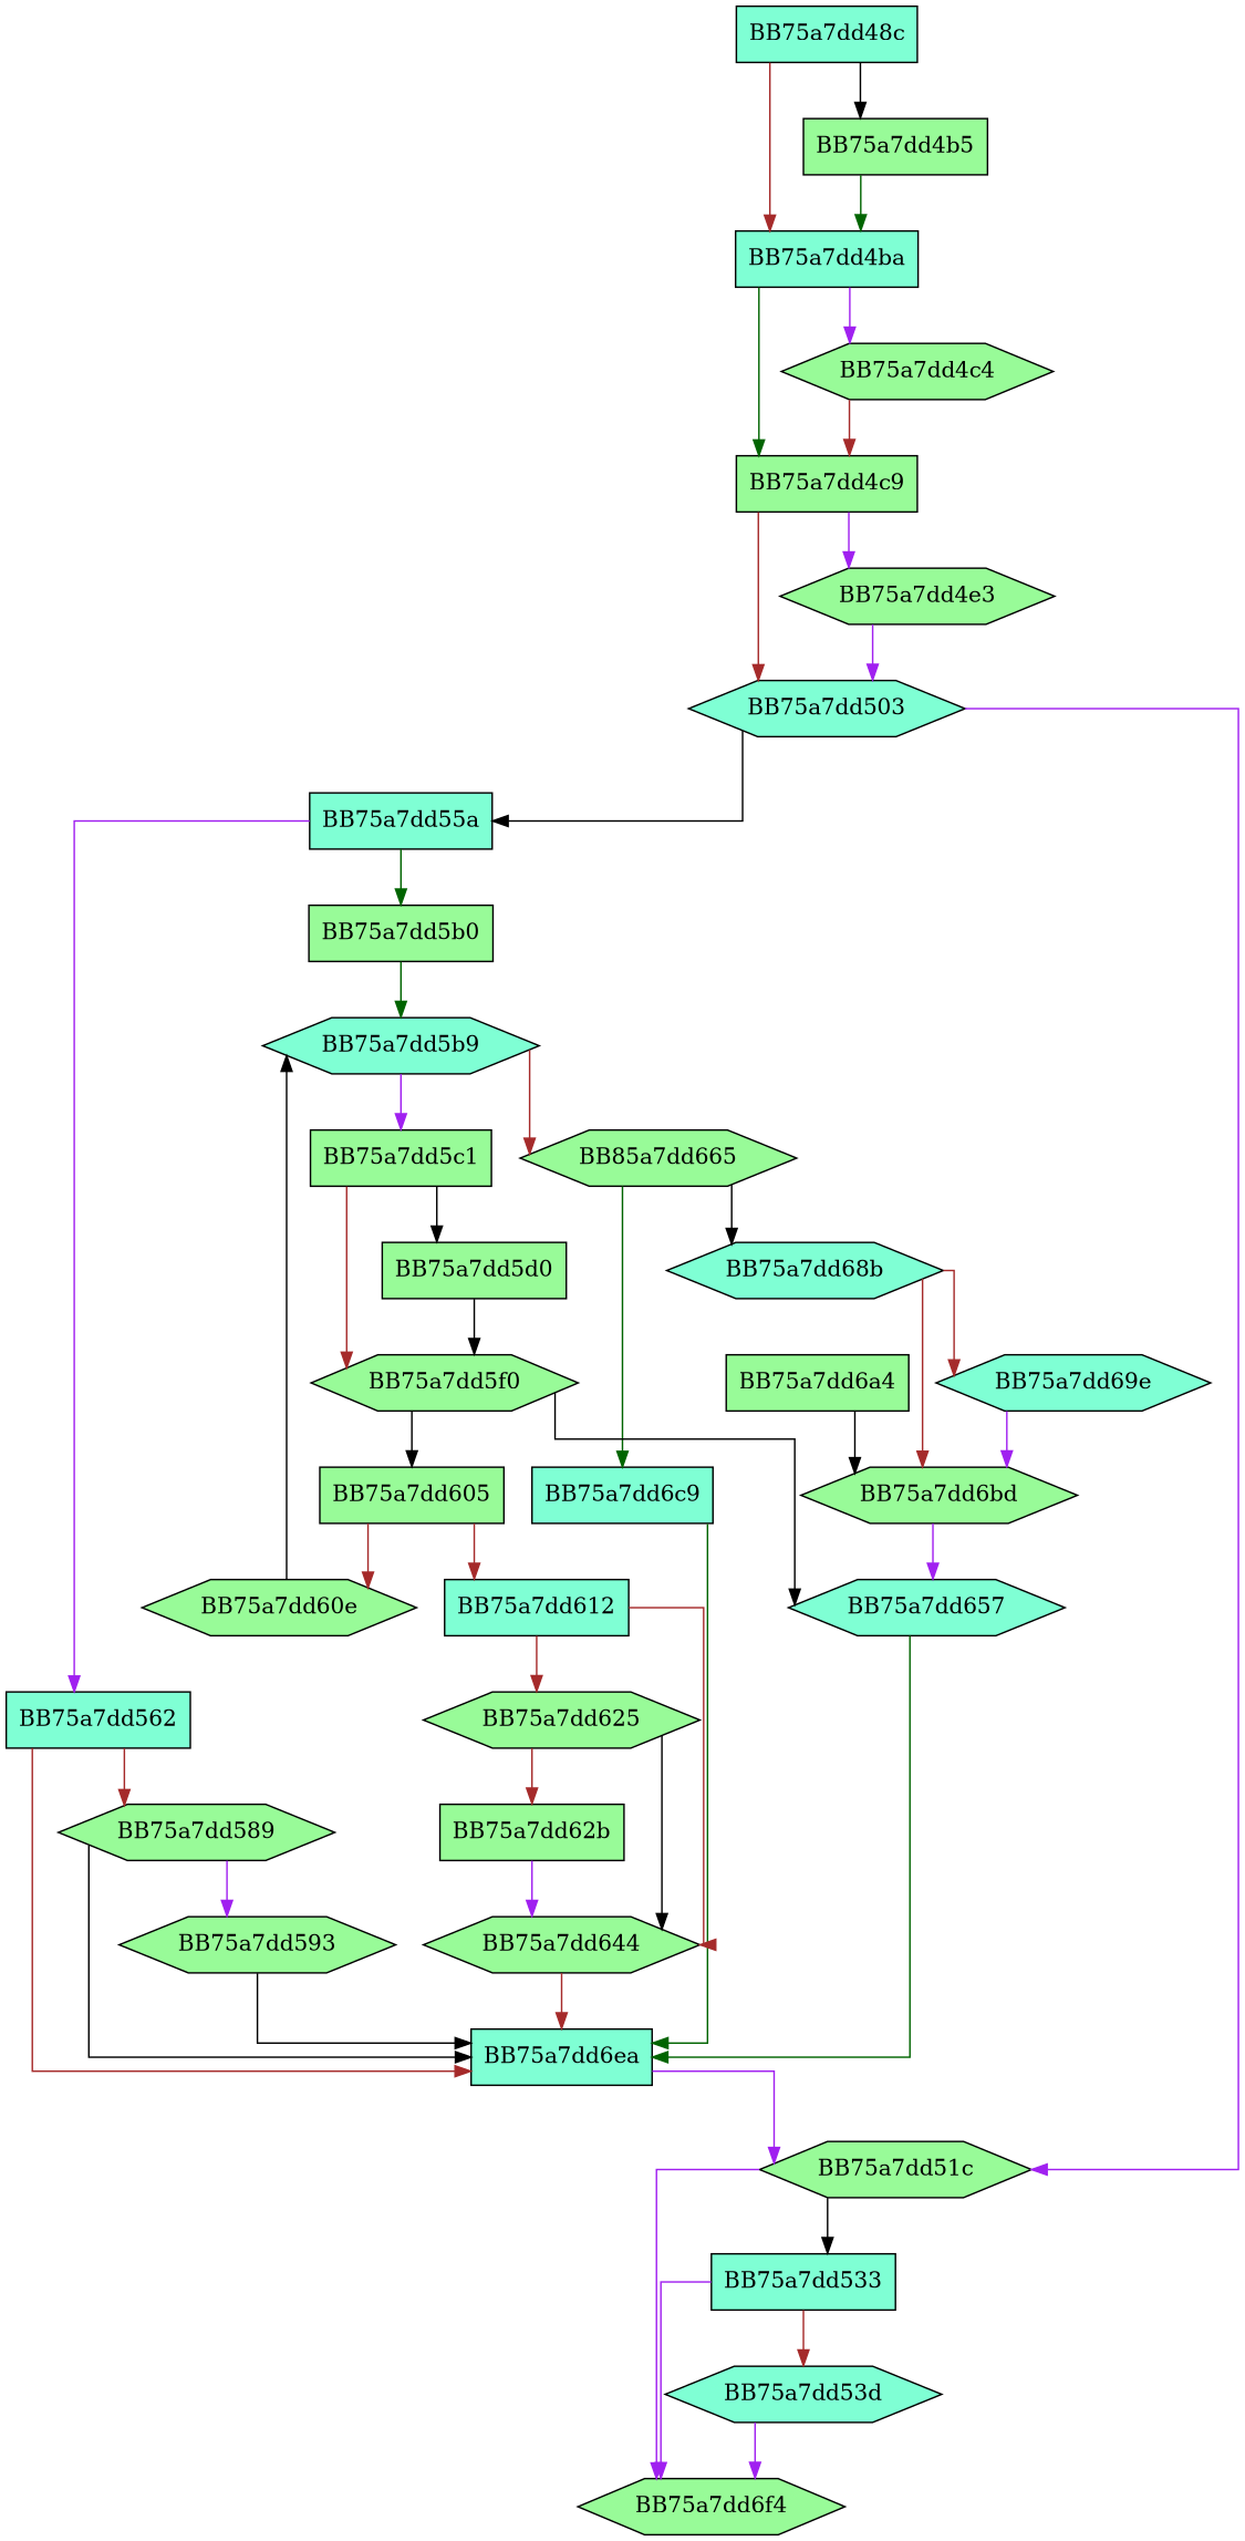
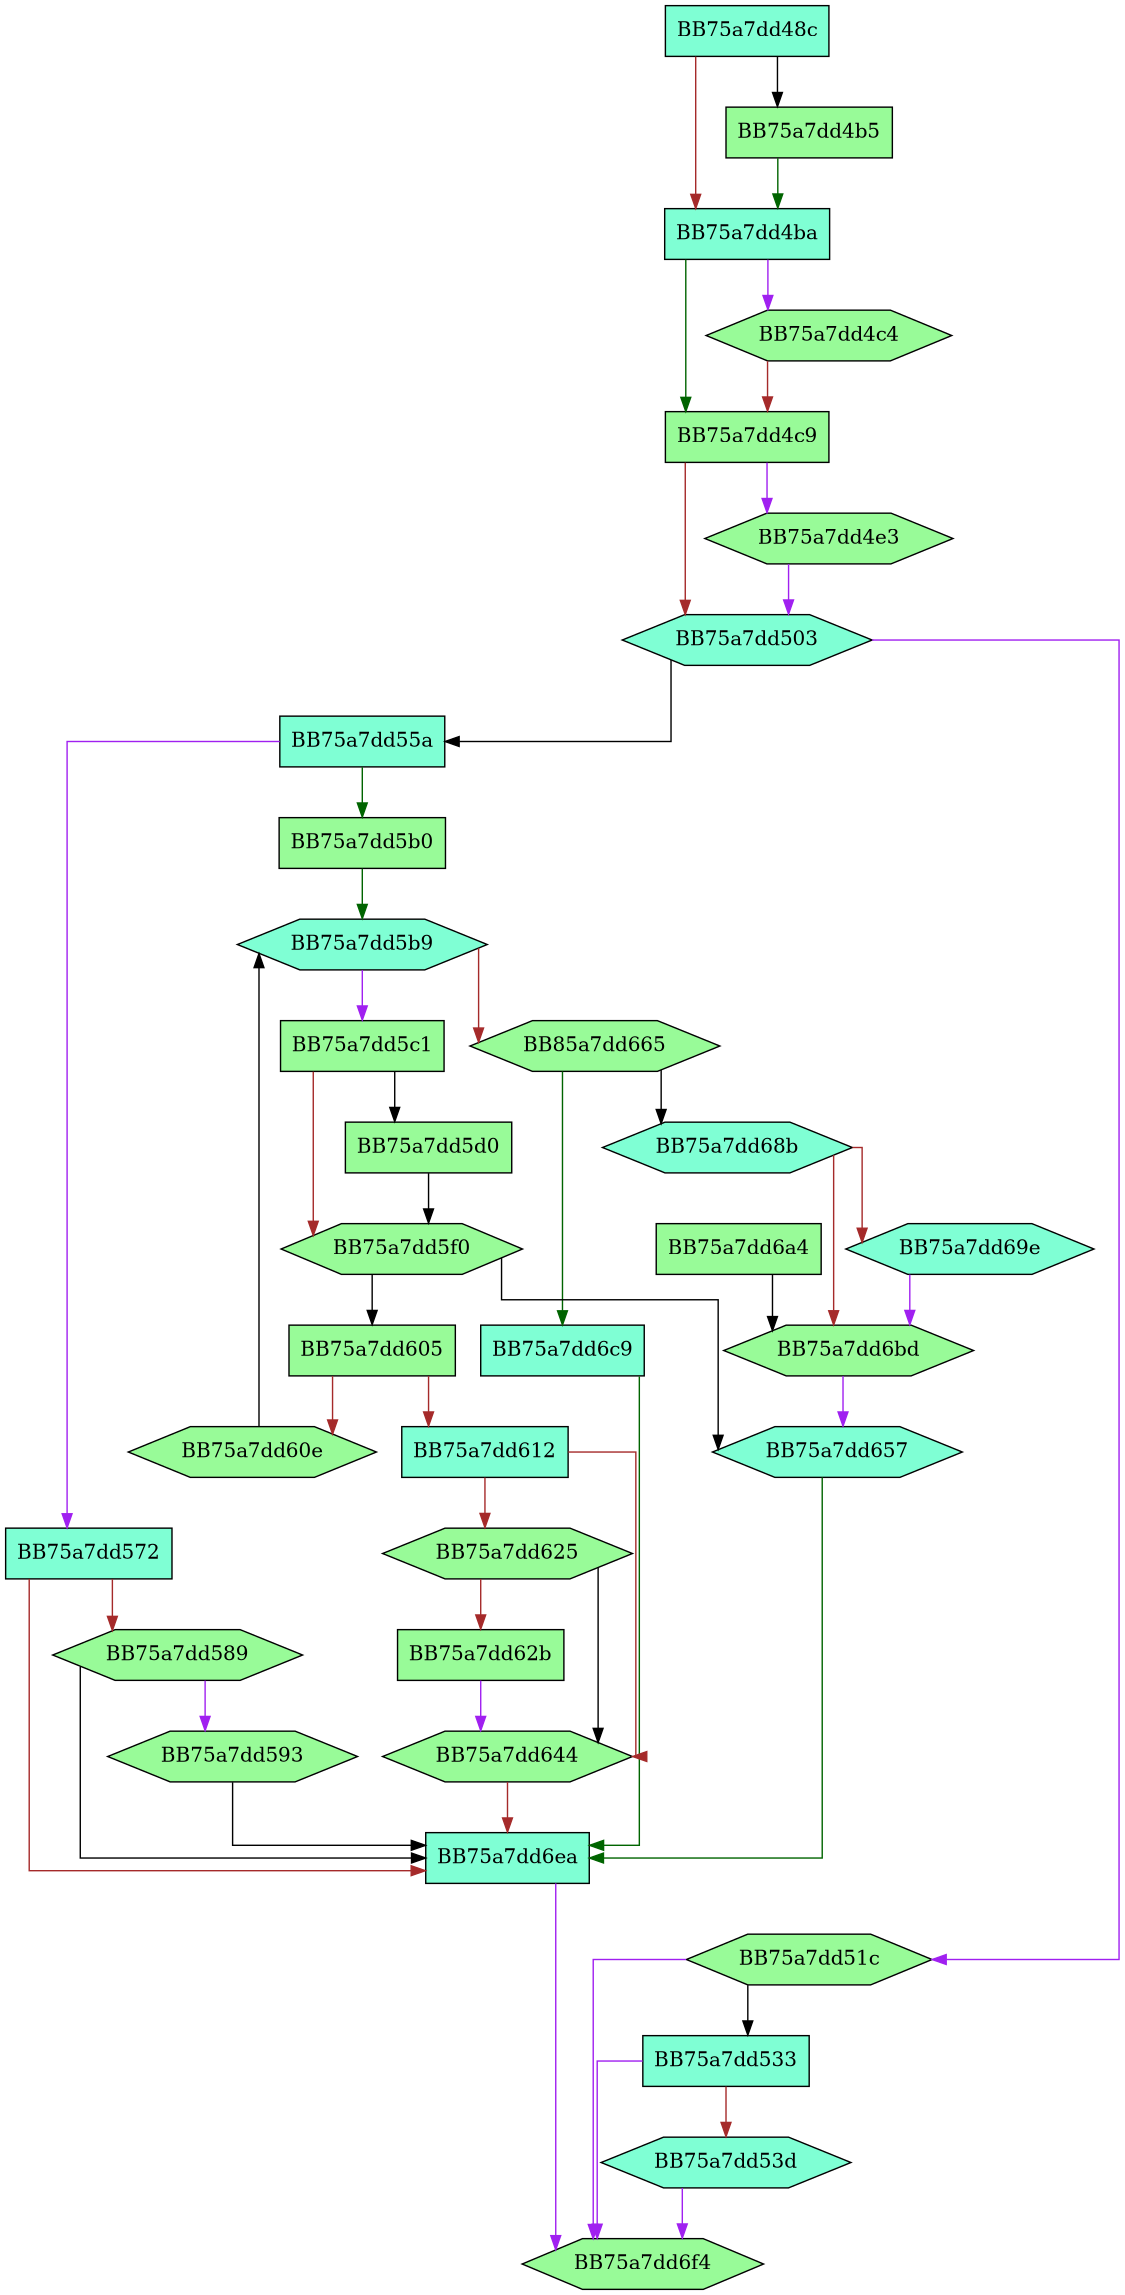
  digraph {
    splines=ortho
    node [fillcolor=palegreen shape=hexagon style=filled]
    edge [color=brown]
    BB75a7dd48c [fillcolor=aquamarine shape=box]
    BB75a7dd4ba [fillcolor=aquamarine shape=box]
    BB75a7dd4b5 [shape=box]
    BB75a7dd4c9 [shape=box]
    BB75a7dd4c4
    BB75a7dd503 [fillcolor=aquamarine]
    BB75a7dd4e3
    BB75a7dd55a [fillcolor=aquamarine shape=box]
    BB75a7dd51c
    BB75a7dd5b0 [shape=box]
-   BB75a7dd572 [fillcolor=aquamarine shape=box label=BB75a7dd562]
+   BB75a7dd572 [fillcolor=aquamarine shape=box]
    BB75a7dd6f4
    BB75a7dd533 [fillcolor=aquamarine shape=box]
    BB75a7dd5b9 [fillcolor=aquamarine]
    BB75a7dd6ea [fillcolor=aquamarine shape=box]
    BB75a7dd589
    BB75a7dd53d [fillcolor=aquamarine]
    n18 [label=BB85a7dd665]
    BB75a7dd5c1 [shape=box]
    BB75a7dd593
    BB75a7dd6c9 [fillcolor=aquamarine shape=box]
    BB75a7dd68b [fillcolor=aquamarine]
    BB75a7dd5f0
    BB75a7dd5d0 [shape=box]
    BB75a7dd6bd
    BB75a7dd69e [fillcolor=aquamarine]
    BB75a7dd657 [fillcolor=aquamarine]
    BB75a7dd605 [shape=box]
    BB75a7dd612 [fillcolor=aquamarine shape=box]
    BB75a7dd60e
    BB75a7dd644
    BB75a7dd625
    BB75a7dd62b [shape=box]
    BB75a7dd6a4 [shape=box]
    BB75a7dd48c -> BB75a7dd4ba
    BB75a7dd48c -> BB75a7dd4b5 [color=black]
    BB75a7dd4ba -> BB75a7dd4c9 [color=darkgreen]
    BB75a7dd4ba -> BB75a7dd4c4 [color=purple]
    BB75a7dd4b5 -> BB75a7dd4ba [color=darkgreen]
    BB75a7dd4c9 -> BB75a7dd503
    BB75a7dd4c9 -> BB75a7dd4e3 [color=purple]
    BB75a7dd4c4 -> BB75a7dd4c9
    BB75a7dd503 -> BB75a7dd55a [color=black]
    BB75a7dd503 -> BB75a7dd51c [color=purple]
    BB75a7dd4e3 -> BB75a7dd503 [color=purple]
    BB75a7dd55a -> BB75a7dd5b0 [color=darkgreen]
    BB75a7dd55a -> BB75a7dd572 [color=purple]
    BB75a7dd51c -> BB75a7dd6f4 [color=purple]
    BB75a7dd51c -> BB75a7dd533 [color=black]
    BB75a7dd5b0 -> BB75a7dd5b9 [color=darkgreen]
    BB75a7dd572 -> BB75a7dd6ea
    BB75a7dd572 -> BB75a7dd589
    BB75a7dd533 -> BB75a7dd6f4 [color=purple]
    BB75a7dd533 -> BB75a7dd53d
    BB75a7dd5b9 -> n18
    BB75a7dd5b9 -> BB75a7dd5c1 [color=purple]
-   BB75a7dd6ea -> BB75a7dd51c [color=purple]
+   BB75a7dd6ea -> BB75a7dd6f4 [color=purple]
    BB75a7dd589 -> BB75a7dd6ea [color=black]
    BB75a7dd589 -> BB75a7dd593 [color=purple]
    BB75a7dd53d -> BB75a7dd6f4 [color=purple]
    n18 -> BB75a7dd6c9 [color=darkgreen]
    n18 -> BB75a7dd68b [color=black]
    BB75a7dd5c1 -> BB75a7dd5f0
    BB75a7dd5c1 -> BB75a7dd5d0 [color=black]
    BB75a7dd593 -> BB75a7dd6ea [color=black]
    BB75a7dd6c9 -> BB75a7dd6ea [color=darkgreen]
    BB75a7dd68b -> BB75a7dd6bd
    BB75a7dd68b -> BB75a7dd69e
    BB75a7dd5f0 -> BB75a7dd657 [color=black]
    BB75a7dd5f0 -> BB75a7dd605 [color=black]
    BB75a7dd5d0 -> BB75a7dd5f0 [color=black]
    BB75a7dd6bd -> BB75a7dd657 [color=purple]
    BB75a7dd69e -> BB75a7dd6bd [color=purple]
    BB75a7dd657 -> BB75a7dd6ea [color=darkgreen]
    BB75a7dd605 -> BB75a7dd612
    BB75a7dd605 -> BB75a7dd60e
    BB75a7dd612 -> BB75a7dd644
    BB75a7dd612 -> BB75a7dd625
    BB75a7dd60e -> BB75a7dd5b9 [color=black]
    BB75a7dd644 -> BB75a7dd6ea
    BB75a7dd625 -> BB75a7dd644 [color=black]
    BB75a7dd625 -> BB75a7dd62b
    BB75a7dd62b -> BB75a7dd644 [color=purple]
    BB75a7dd6a4 -> BB75a7dd6bd [color=black]
  }
